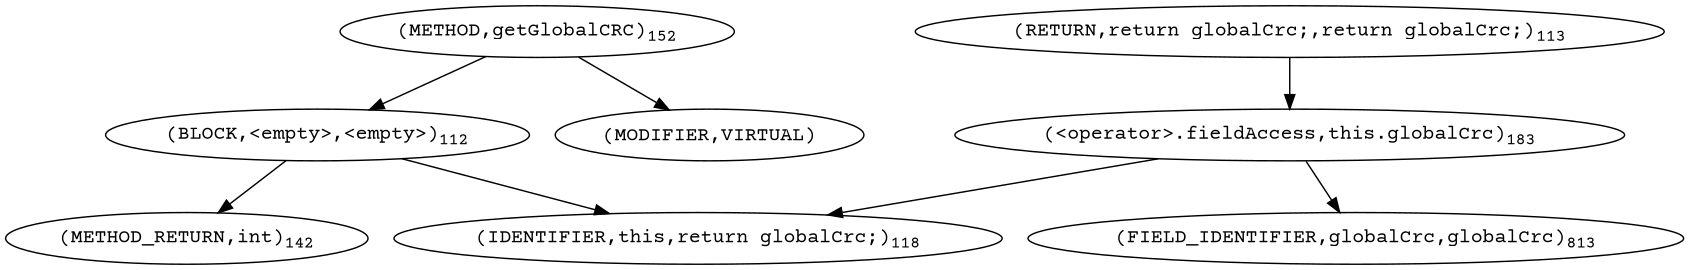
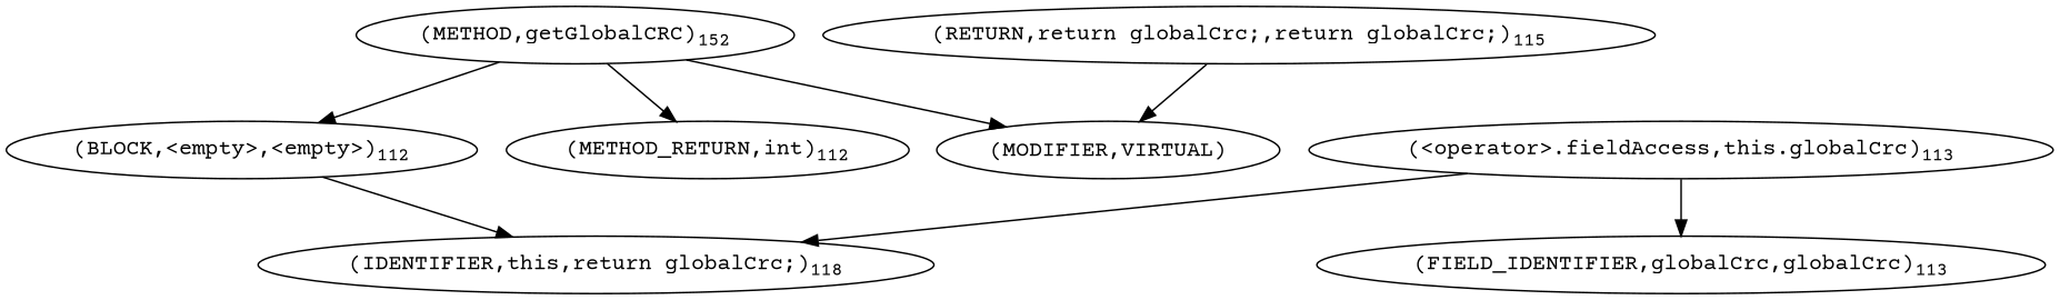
  digraph {
    fontname="Courier Prime"
    node [fontname="Courier Prime"]
    edge [fontname="Courier Prime"]
    n1 [label=<(METHOD,getGlobalCRC)<SUB>152</SUB>>]
    n2 [label=<(BLOCK,&lt;empty&gt;,&lt;empty&gt;)<SUB>112</SUB>>]
    n3 [label=<(MODIFIER,VIRTUAL)>]
-   n4 [label=<(METHOD_RETURN,int)<SUB>142</SUB>>]
+   n4 [label=<(METHOD_RETURN,int)<SUB>112</SUB>>]
    n5 [label=<(IDENTIFIER,this,return globalCrc;)<SUB>118</SUB>>]
-   n6 [label=<(RETURN,return globalCrc;,return globalCrc;)<SUB>113</SUB>>]
-   n7 [label=<(&lt;operator&gt;.fieldAccess,this.globalCrc)<SUB>183</SUB>>]
-   n8 [label=<(FIELD_IDENTIFIER,globalCrc,globalCrc)<SUB>813</SUB>>]
+   n6 [label=<(RETURN,return globalCrc;,return globalCrc;)<SUB>115</SUB>>]
+   n7 [label=<(&lt;operator&gt;.fieldAccess,this.globalCrc)<SUB>113</SUB>>]
+   n8 [label=<(FIELD_IDENTIFIER,globalCrc,globalCrc)<SUB>113</SUB>>]
    n1 -> n2
    n1 -> n3
-   n2 -> n4
+   n1 -> n4
    n2 -> n5
-   n6 -> n7
+   n6 -> n3
    n7 -> n5
    n7 -> n8
  }
